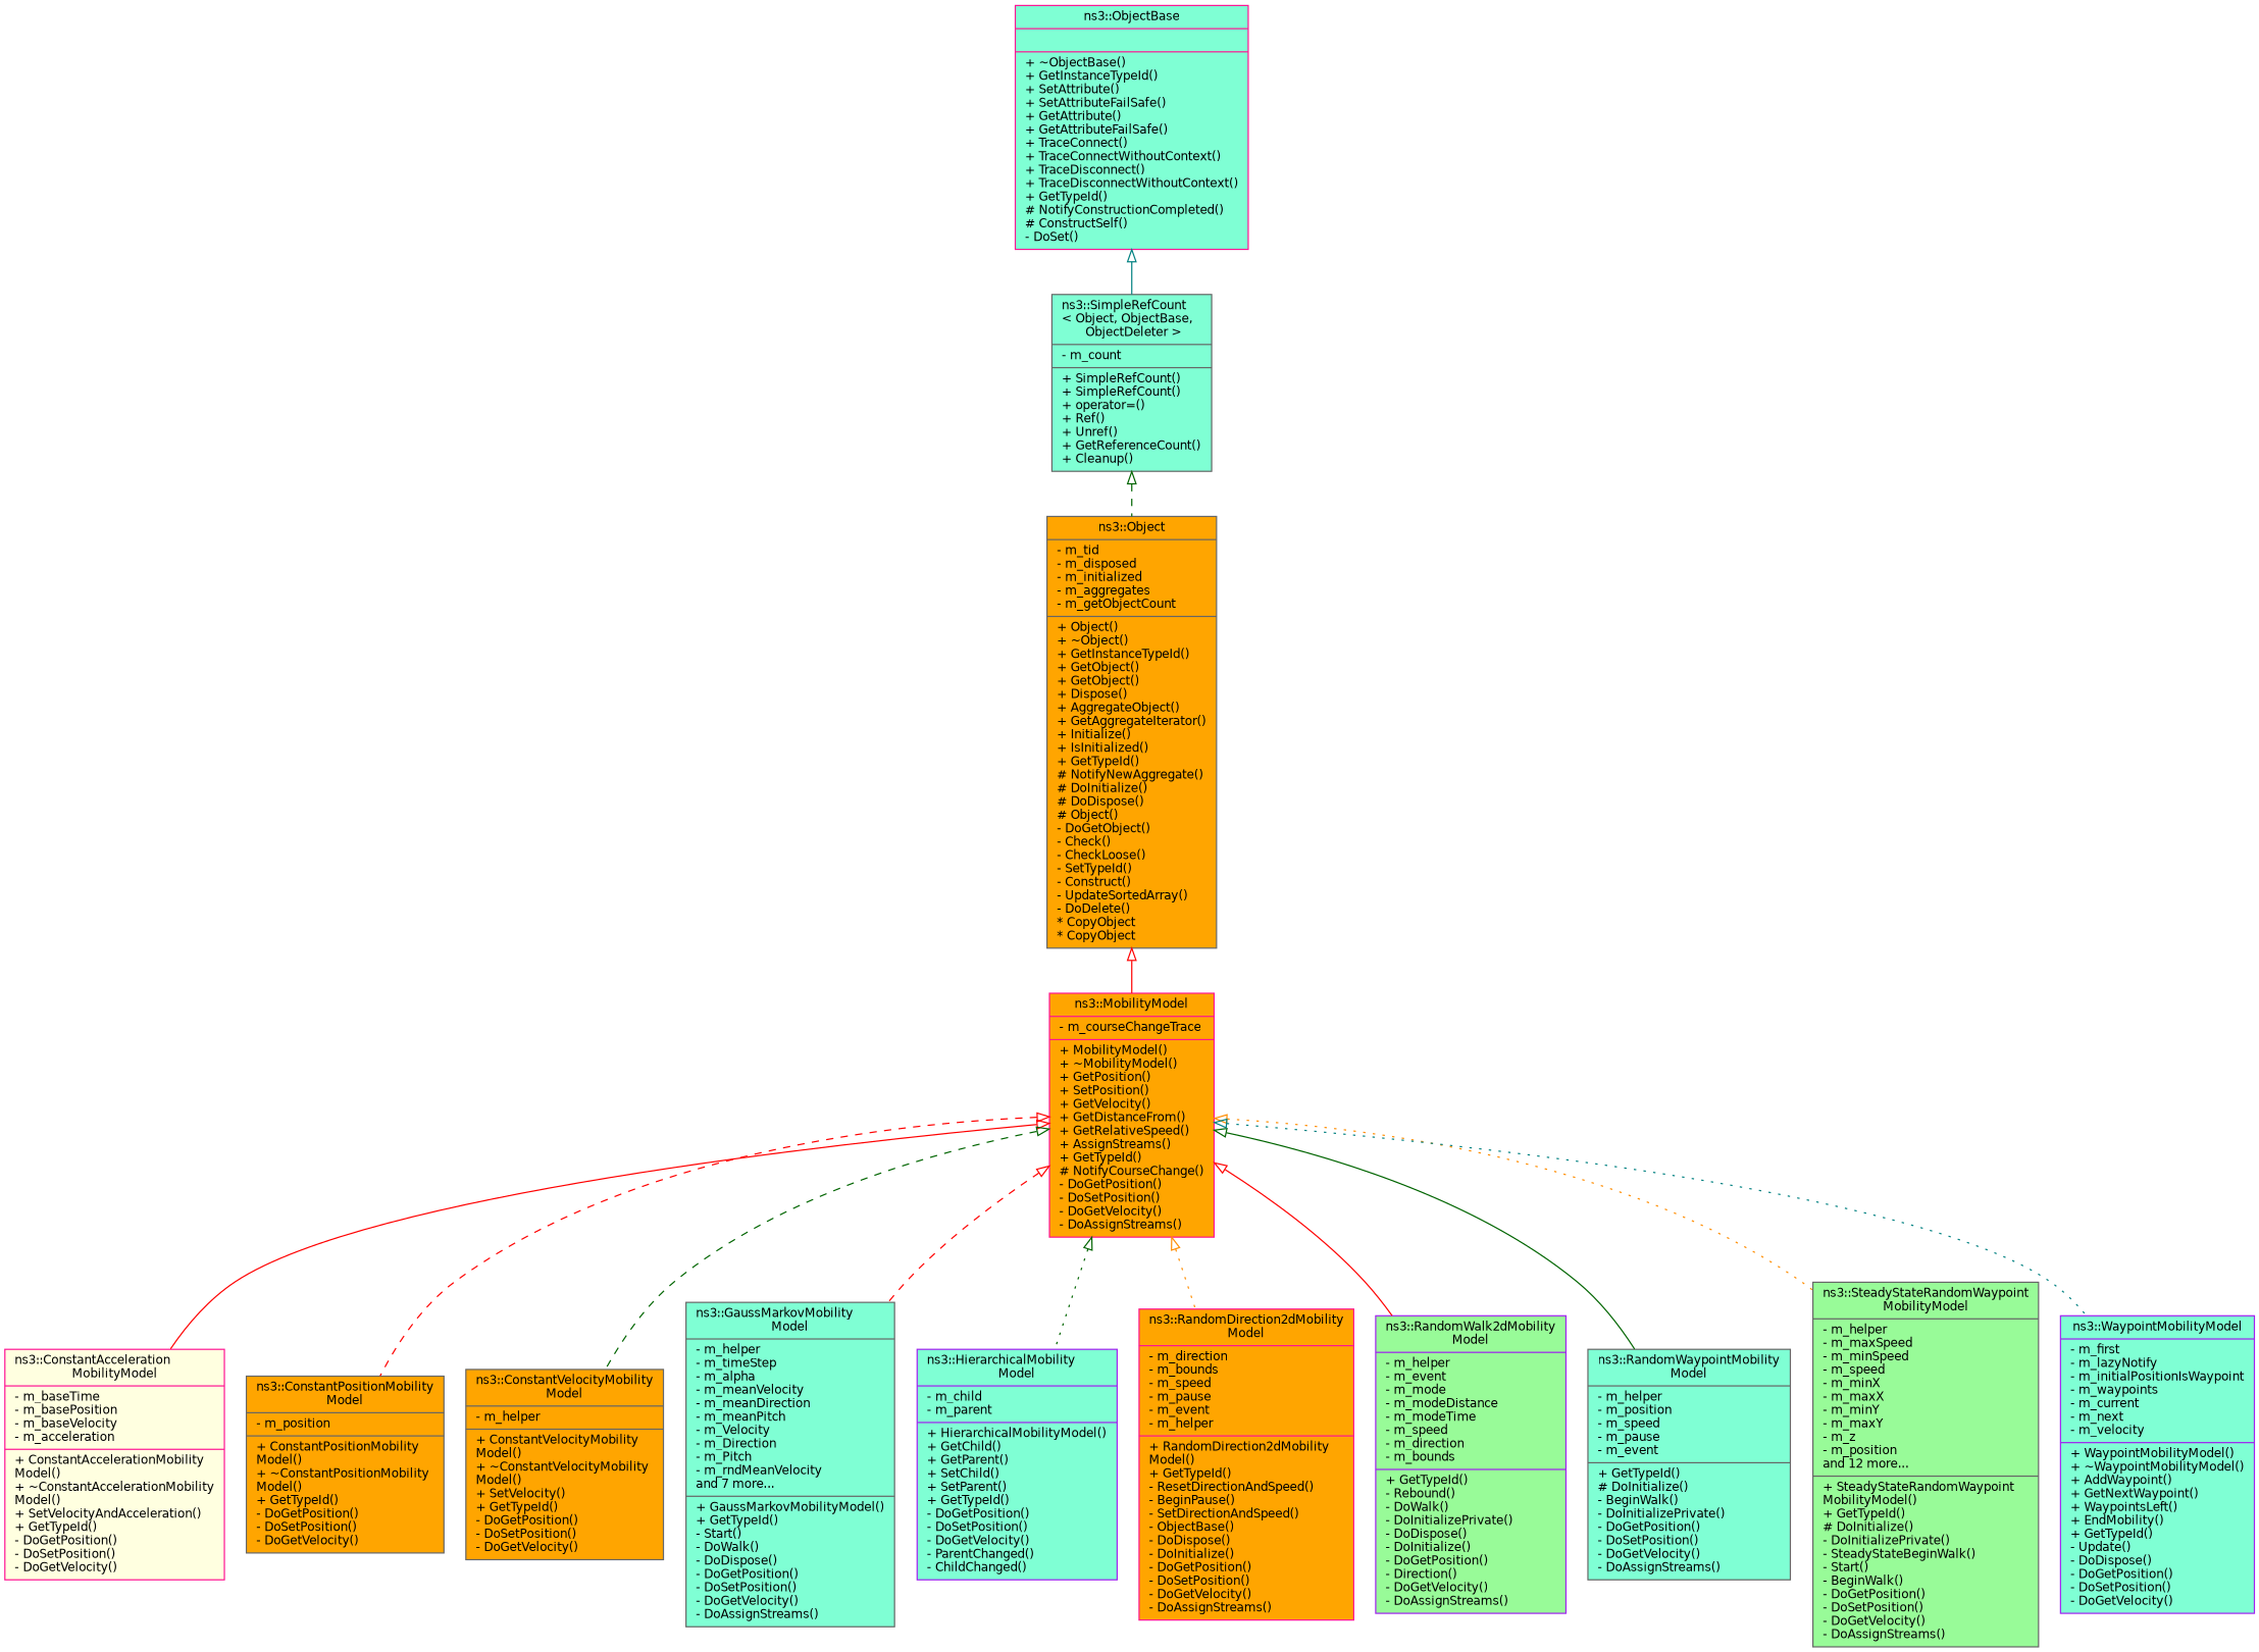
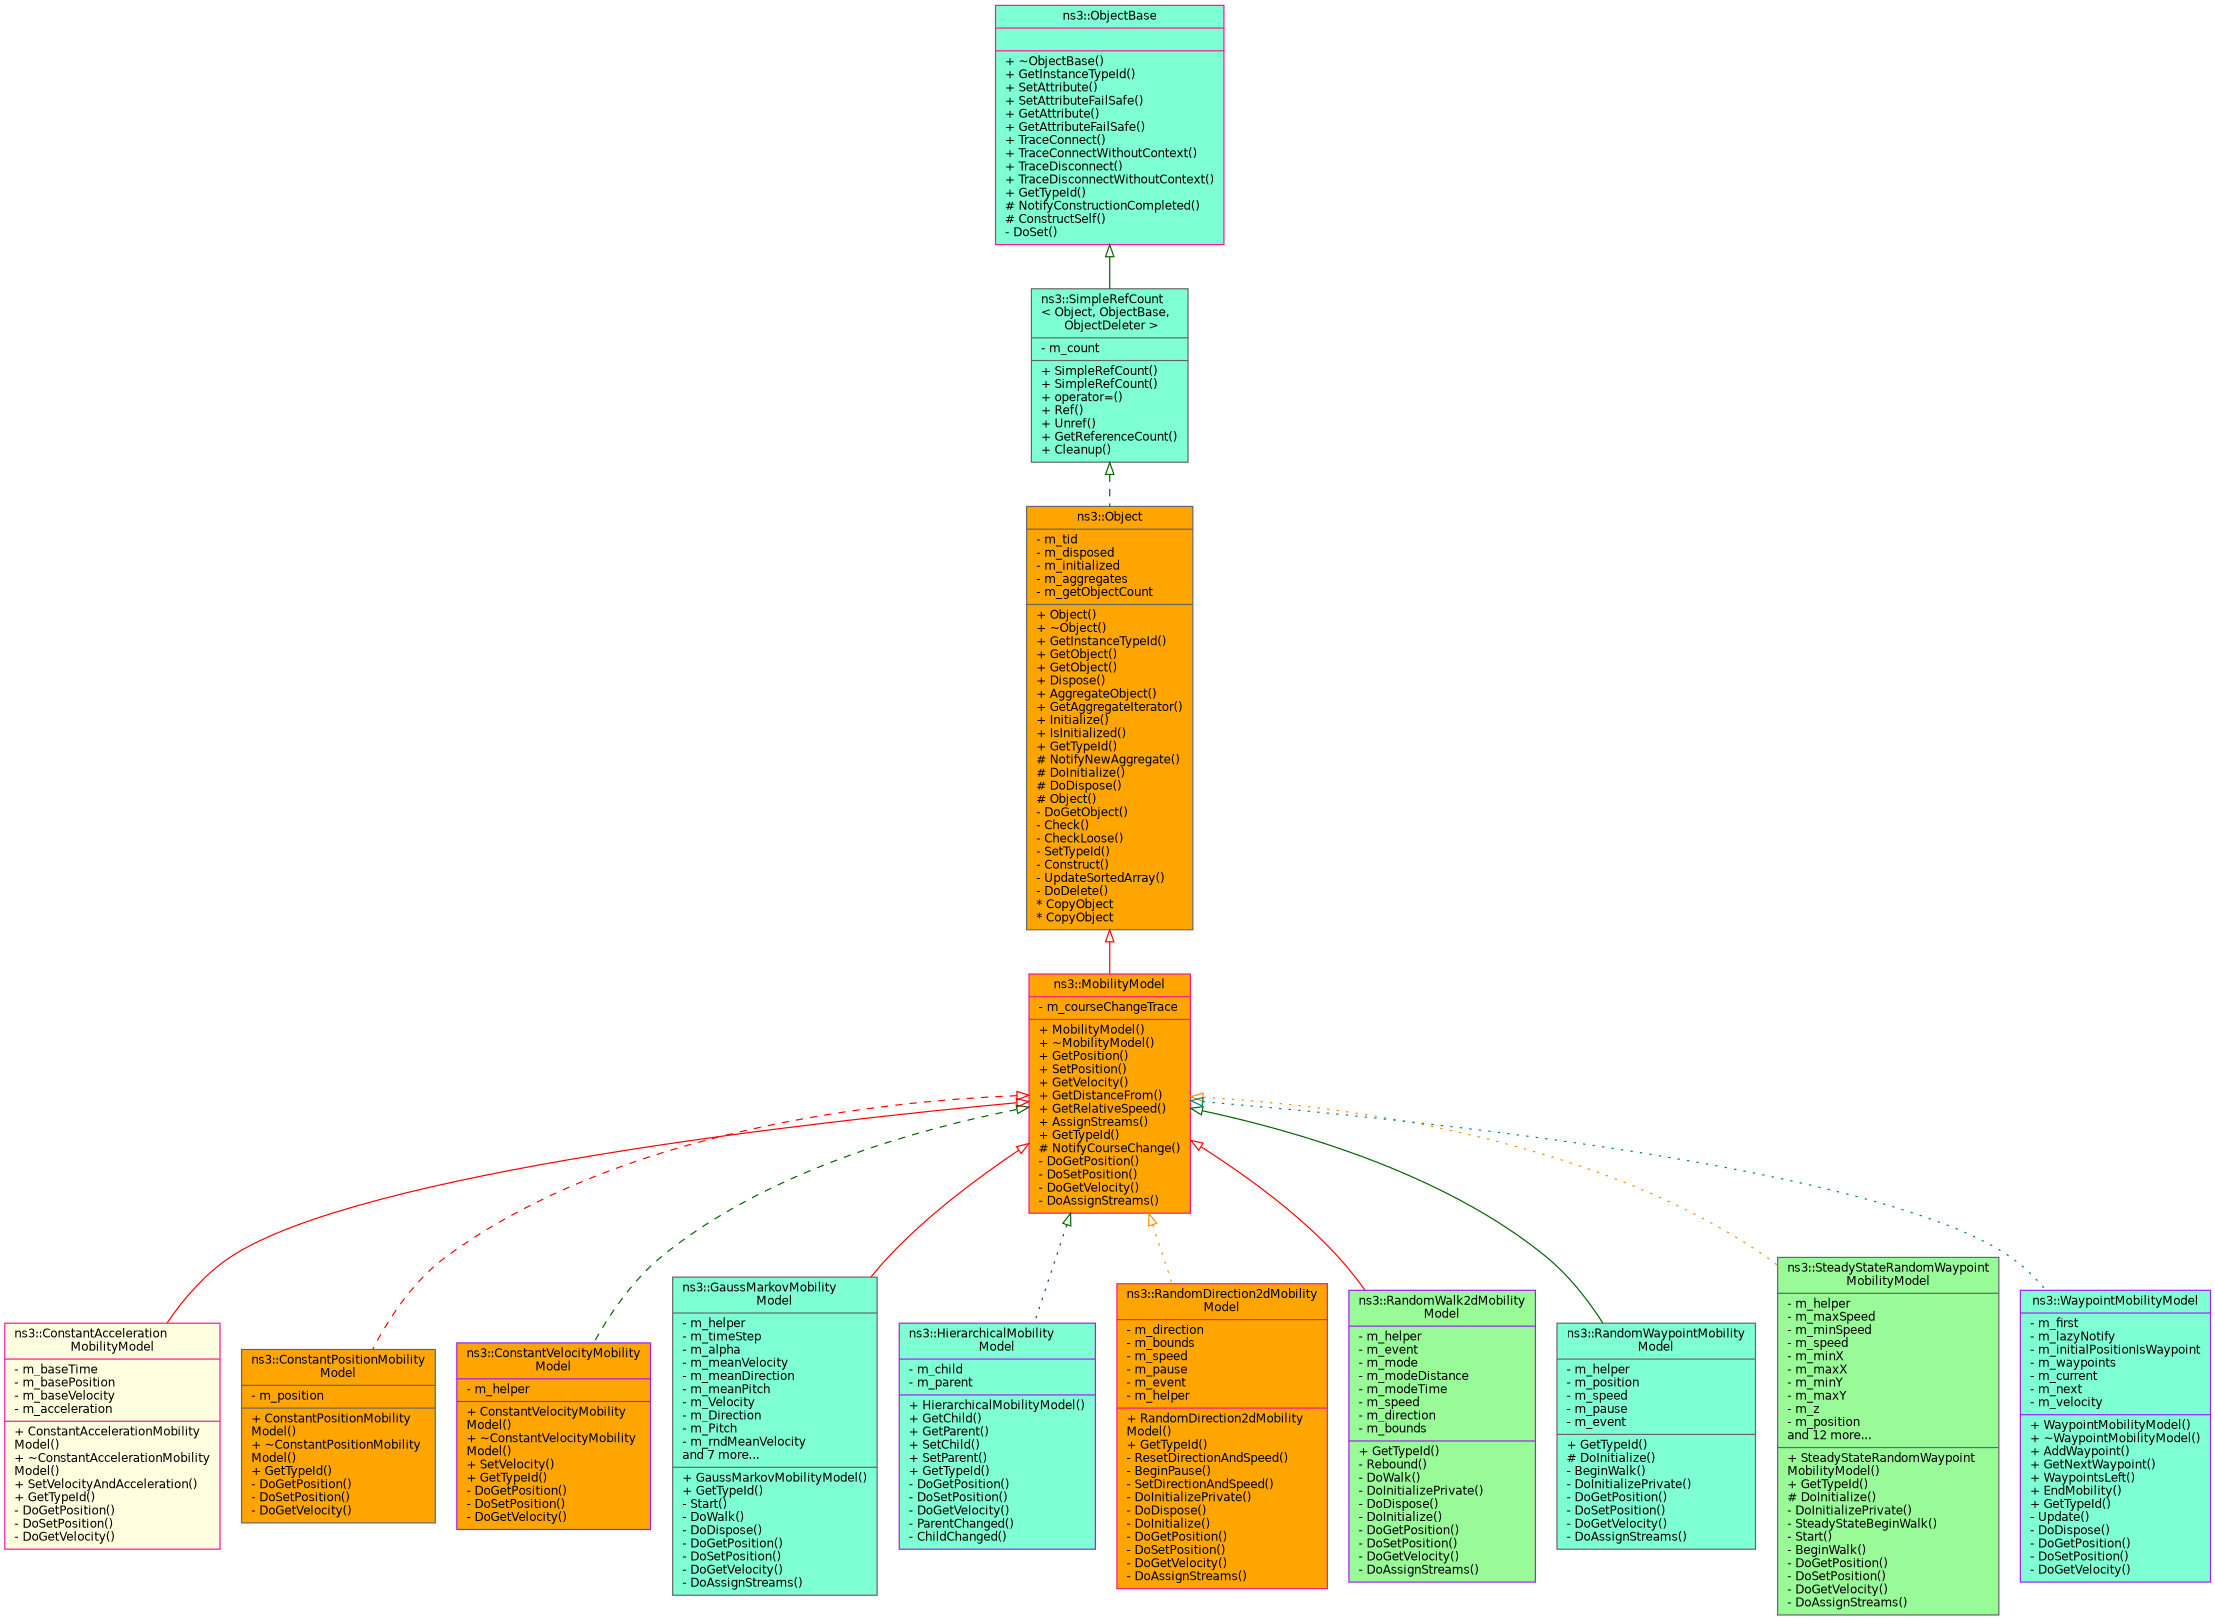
  digraph {
    node [color=gray40 fillcolor=aquamarine fontname=Helvetica fontsize=10 shape=record style=filled]
    edge [arrowtail=onormal color=red dir=back fontname=Helvetica fontsize=10 labelfontname=Helvetica labelfontsize=10 style=solid]
    n1 [color=deeppink fillcolor=orange fontcolor=black height=0.2 label="{ns3::MobilityModel\n|- m_courseChangeTrace\l|+ MobilityModel()\l+ ~MobilityModel()\l+ GetPosition()\l+ SetPosition()\l+ GetVelocity()\l+ GetDistanceFrom()\l+ GetRelativeSpeed()\l+ AssignStreams()\l+ GetTypeId()\l# NotifyCourseChange()\l- DoGetPosition()\l- DoSetPosition()\l- DoGetVelocity()\l- DoAssignStreams()\l}" width=0.4]
    n2 [color=deeppink fillcolor=lightyellow height=0.2 label="{ns3::ConstantAcceleration\lMobilityModel\n|- m_baseTime\l- m_basePosition\l- m_baseVelocity\l- m_acceleration\l|+ ConstantAccelerationMobility\lModel()\l+ ~ConstantAccelerationMobility\lModel()\l+ SetVelocityAndAcceleration()\l+ GetTypeId()\l- DoGetPosition()\l- DoSetPosition()\l- DoGetVelocity()\l}" width=0.4]
    n3 [fillcolor=orange height=0.2 label="{ns3::ConstantPositionMobility\lModel\n|- m_position\l|+ ConstantPositionMobility\lModel()\l+ ~ConstantPositionMobility\lModel()\l+ GetTypeId()\l- DoGetPosition()\l- DoSetPosition()\l- DoGetVelocity()\l}" width=0.4]
-   n4 [fillcolor=orange height=0.2 label="{ns3::ConstantVelocityMobility\lModel\n|- m_helper\l|+ ConstantVelocityMobility\lModel()\l+ ~ConstantVelocityMobility\lModel()\l+ SetVelocity()\l+ GetTypeId()\l- DoGetPosition()\l- DoSetPosition()\l- DoGetVelocity()\l}" width=0.4]
+   n4 [color=purple fillcolor=orange height=0.2 label="{ns3::ConstantVelocityMobility\lModel\n|- m_helper\l|+ ConstantVelocityMobility\lModel()\l+ ~ConstantVelocityMobility\lModel()\l+ SetVelocity()\l+ GetTypeId()\l- DoGetPosition()\l- DoSetPosition()\l- DoGetVelocity()\l}" width=0.4]
    n5 [height=0.2 label="{ns3::GaussMarkovMobility\lModel\n|- m_helper\l- m_timeStep\l- m_alpha\l- m_meanVelocity\l- m_meanDirection\l- m_meanPitch\l- m_Velocity\l- m_Direction\l- m_Pitch\l- m_rndMeanVelocity\land 7 more...\l|+ GaussMarkovMobilityModel()\l+ GetTypeId()\l- Start()\l- DoWalk()\l- DoDispose()\l- DoGetPosition()\l- DoSetPosition()\l- DoGetVelocity()\l- DoAssignStreams()\l}" width=0.4]
    n6 [color=purple height=0.2 label="{ns3::HierarchicalMobility\lModel\n|- m_child\l- m_parent\l|+ HierarchicalMobilityModel()\l+ GetChild()\l+ GetParent()\l+ SetChild()\l+ SetParent()\l+ GetTypeId()\l- DoGetPosition()\l- DoSetPosition()\l- DoGetVelocity()\l- ParentChanged()\l- ChildChanged()\l}" width=0.4]
-   n7 [color=deeppink fillcolor=orange height=0.2 label="{ns3::RandomDirection2dMobility\lModel\n|- m_direction\l- m_bounds\l- m_speed\l- m_pause\l- m_event\l- m_helper\l|+ RandomDirection2dMobility\lModel()\l+ GetTypeId()\l- ResetDirectionAndSpeed()\l- BeginPause()\l- SetDirectionAndSpeed()\l- ObjectBase()\l- DoDispose()\l- DoInitialize()\l- DoGetPosition()\l- DoSetPosition()\l- DoGetVelocity()\l- DoAssignStreams()\l}" width=0.4]
-   n8 [color=purple fillcolor=palegreen height=0.2 label="{ns3::RandomWalk2dMobility\lModel\n|- m_helper\l- m_event\l- m_mode\l- m_modeDistance\l- m_modeTime\l- m_speed\l- m_direction\l- m_bounds\l|+ GetTypeId()\l- Rebound()\l- DoWalk()\l- DoInitializePrivate()\l- DoDispose()\l- DoInitialize()\l- DoGetPosition()\l- Direction()\l- DoGetVelocity()\l- DoAssignStreams()\l}" width=0.4]
+   n7 [color=deeppink fillcolor=orange height=0.2 label="{ns3::RandomDirection2dMobility\lModel\n|- m_direction\l- m_bounds\l- m_speed\l- m_pause\l- m_event\l- m_helper\l|+ RandomDirection2dMobility\lModel()\l+ GetTypeId()\l- ResetDirectionAndSpeed()\l- BeginPause()\l- SetDirectionAndSpeed()\l- DoInitializePrivate()\l- DoDispose()\l- DoInitialize()\l- DoGetPosition()\l- DoSetPosition()\l- DoGetVelocity()\l- DoAssignStreams()\l}" width=0.4]
+   n8 [color=purple fillcolor=palegreen height=0.2 label="{ns3::RandomWalk2dMobility\lModel\n|- m_helper\l- m_event\l- m_mode\l- m_modeDistance\l- m_modeTime\l- m_speed\l- m_direction\l- m_bounds\l|+ GetTypeId()\l- Rebound()\l- DoWalk()\l- DoInitializePrivate()\l- DoDispose()\l- DoInitialize()\l- DoGetPosition()\l- DoSetPosition()\l- DoGetVelocity()\l- DoAssignStreams()\l}" width=0.4]
    n9 [height=0.2 label="{ns3::RandomWaypointMobility\lModel\n|- m_helper\l- m_position\l- m_speed\l- m_pause\l- m_event\l|+ GetTypeId()\l# DoInitialize()\l- BeginWalk()\l- DoInitializePrivate()\l- DoGetPosition()\l- DoSetPosition()\l- DoGetVelocity()\l- DoAssignStreams()\l}" width=0.4]
    n10 [fillcolor=palegreen height=0.2 label="{ns3::SteadyStateRandomWaypoint\lMobilityModel\n|- m_helper\l- m_maxSpeed\l- m_minSpeed\l- m_speed\l- m_minX\l- m_maxX\l- m_minY\l- m_maxY\l- m_z\l- m_position\land 12 more...\l|+ SteadyStateRandomWaypoint\lMobilityModel()\l+ GetTypeId()\l# DoInitialize()\l- DoInitializePrivate()\l- SteadyStateBeginWalk()\l- Start()\l- BeginWalk()\l- DoGetPosition()\l- DoSetPosition()\l- DoGetVelocity()\l- DoAssignStreams()\l}" width=0.4]
    n11 [color=purple height=0.2 label="{ns3::WaypointMobilityModel\n|- m_first\l- m_lazyNotify\l- m_initialPositionIsWaypoint\l- m_waypoints\l- m_current\l- m_next\l- m_velocity\l|+ WaypointMobilityModel()\l+ ~WaypointMobilityModel()\l+ AddWaypoint()\l+ GetNextWaypoint()\l+ WaypointsLeft()\l+ EndMobility()\l+ GetTypeId()\l- Update()\l- DoDispose()\l- DoGetPosition()\l- DoSetPosition()\l- DoGetVelocity()\l}" width=0.4]
    n12 [fillcolor=orange height=0.2 label="{ns3::Object\n|- m_tid\l- m_disposed\l- m_initialized\l- m_aggregates\l- m_getObjectCount\l|+ Object()\l+ ~Object()\l+ GetInstanceTypeId()\l+ GetObject()\l+ GetObject()\l+ Dispose()\l+ AggregateObject()\l+ GetAggregateIterator()\l+ Initialize()\l+ IsInitialized()\l+ GetTypeId()\l# NotifyNewAggregate()\l# DoInitialize()\l# DoDispose()\l# Object()\l- DoGetObject()\l- Check()\l- CheckLoose()\l- SetTypeId()\l- Construct()\l- UpdateSortedArray()\l- DoDelete()\l* CopyObject\l* CopyObject\l}" width=0.4]
    n13 [height=0.2 label="{ns3::SimpleRefCount\l\< Object, ObjectBase,\l ObjectDeleter \>\n|- m_count\l|+ SimpleRefCount()\l+ SimpleRefCount()\l+ operator=()\l+ Ref()\l+ Unref()\l+ GetReferenceCount()\l+ Cleanup()\l}" width=0.4]
    n14 [color=deeppink height=0.2 label="{ns3::ObjectBase\n||+ ~ObjectBase()\l+ GetInstanceTypeId()\l+ SetAttribute()\l+ SetAttributeFailSafe()\l+ GetAttribute()\l+ GetAttributeFailSafe()\l+ TraceConnect()\l+ TraceConnectWithoutContext()\l+ TraceDisconnect()\l+ TraceDisconnectWithoutContext()\l+ GetTypeId()\l# NotifyConstructionCompleted()\l# ConstructSelf()\l- DoSet()\l}" width=0.4]
    n1 -> n2
    n1 -> n3 [style=dashed]
    n1 -> n4 [color=darkgreen style=dashed]
-   n1 -> n5 [style=dashed]
+   n1 -> n5
    n1 -> n6 [color=darkgreen style=dotted]
    n1 -> n7 [color=darkorange style=dotted]
    n1 -> n8
    n1 -> n9 [color=darkgreen]
    n1 -> n10 [color=darkorange style=dotted]
    n1 -> n11 [color=teal style=dotted]
    n12 -> n1
    n13 -> n12 [color=darkgreen style=dashed]
-   n14 -> n13 [color=teal]
+   n14 -> n13 [color=darkgreen]
  }
